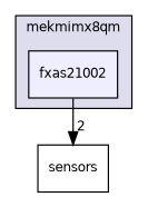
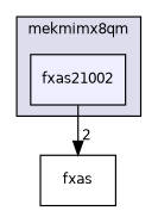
  digraph {
    compound=true
    node [fontname=Helvetica fontsize=10 shape=box]
    n1 [fillcolor="#eeeeff" label=fxas21002 pencolor=black style=filled]
-   n2 [label=sensors]
+   n2 [label=fxas]
    subgraph cluster_1 {
      bgcolor="#ddddee"
      fontname=Helvetica
      fontsize=10
      label=mekmimx8qm
      pencolor=black
      n1
    }
    n1 -> n2 [headlabel=2 labeldistance=1.5 labelfontname=Helvetica labelfontsize=10]
  }
